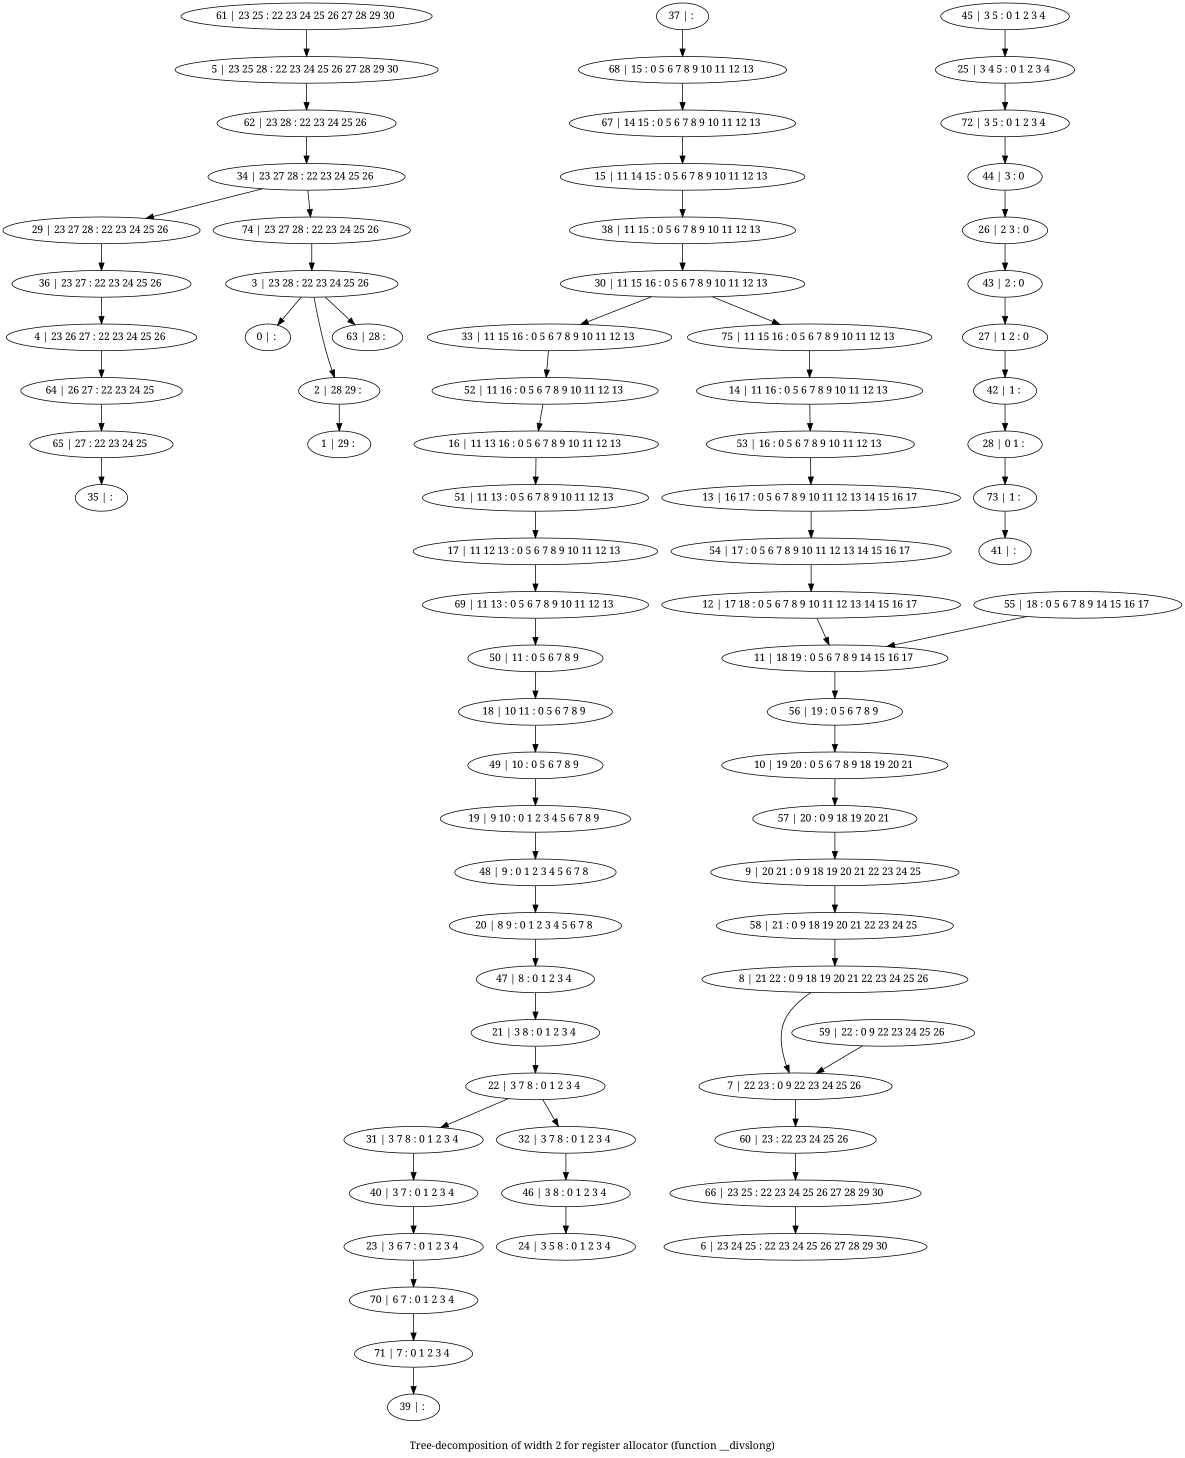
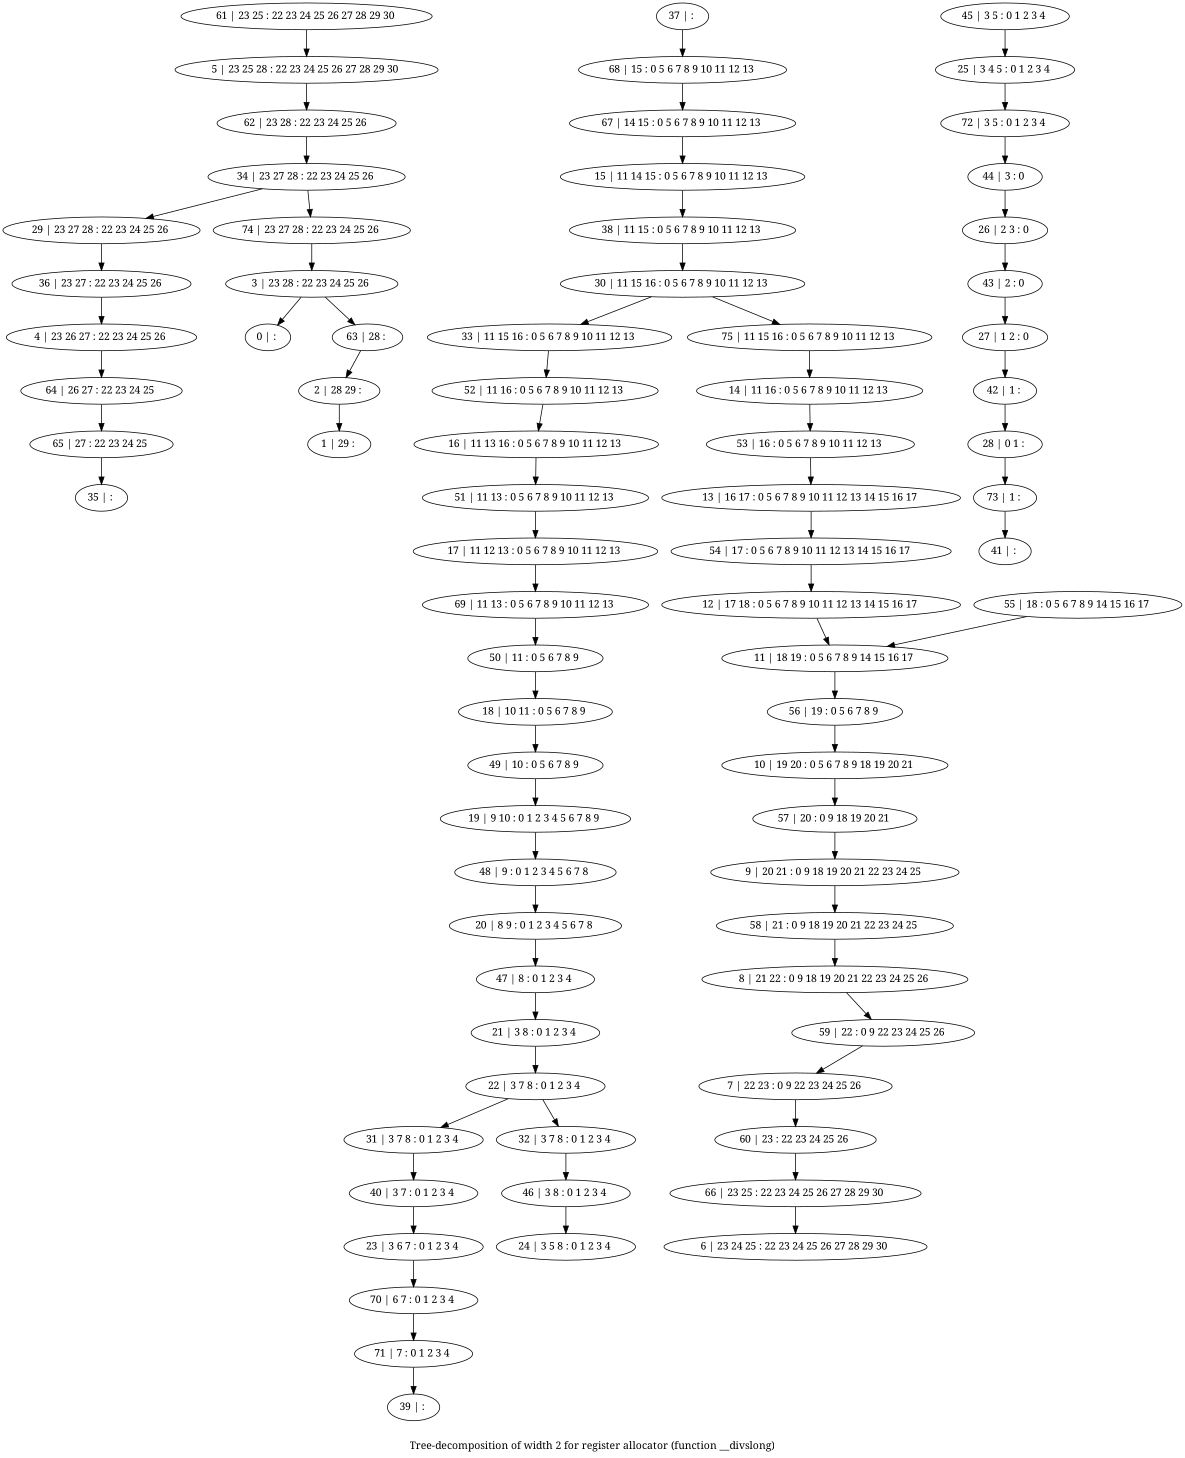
  digraph {
    fontname="Noto Serif"
    label="Tree-decomposition of width 2 for register allocator (function __divslong)"
    node [fontname="Noto Serif"]
    edge [fontname="Noto Serif"]
    n1 [label="0 | : "]
    n2 [label="1 | 29 : "]
    n3 [label="2 | 28 29 : "]
    n4 [label="3 | 23 28 : 22 23 24 25 26 "]
    n5 [label="63 | 28 : "]
    n6 [label="4 | 23 26 27 : 22 23 24 25 26 "]
    n7 [label="64 | 26 27 : 22 23 24 25 "]
    n8 [label="65 | 27 : 22 23 24 25 "]
    n9 [label="5 | 23 25 28 : 22 23 24 25 26 27 28 29 30 "]
    n10 [label="62 | 23 28 : 22 23 24 25 26 "]
    n11 [label="34 | 23 27 28 : 22 23 24 25 26 "]
    n12 [label="6 | 23 24 25 : 22 23 24 25 26 27 28 29 30 "]
    n13 [label="61 | 23 25 : 22 23 24 25 26 27 28 29 30 "]
    n14 [label="7 | 22 23 : 0 9 22 23 24 25 26 "]
    n15 [label="60 | 23 : 22 23 24 25 26 "]
    n16 [label="66 | 23 25 : 22 23 24 25 26 27 28 29 30 "]
    n17 [label="8 | 21 22 : 0 9 18 19 20 21 22 23 24 25 26 "]
    n18 [label="59 | 22 : 0 9 22 23 24 25 26 "]
    n19 [label="9 | 20 21 : 0 9 18 19 20 21 22 23 24 25 "]
    n20 [label="58 | 21 : 0 9 18 19 20 21 22 23 24 25 "]
    n21 [label="10 | 19 20 : 0 5 6 7 8 9 18 19 20 21 "]
    n22 [label="57 | 20 : 0 9 18 19 20 21 "]
    n23 [label="11 | 18 19 : 0 5 6 7 8 9 14 15 16 17 "]
    n24 [label="56 | 19 : 0 5 6 7 8 9 "]
    n25 [label="12 | 17 18 : 0 5 6 7 8 9 10 11 12 13 14 15 16 17 "]
    n26 [label="55 | 18 : 0 5 6 7 8 9 14 15 16 17 "]
    n27 [label="13 | 16 17 : 0 5 6 7 8 9 10 11 12 13 14 15 16 17 "]
    n28 [label="54 | 17 : 0 5 6 7 8 9 10 11 12 13 14 15 16 17 "]
    n29 [label="14 | 11 16 : 0 5 6 7 8 9 10 11 12 13 "]
    n30 [label="53 | 16 : 0 5 6 7 8 9 10 11 12 13 "]
    n31 [label="15 | 11 14 15 : 0 5 6 7 8 9 10 11 12 13 "]
    n32 [label="38 | 11 15 : 0 5 6 7 8 9 10 11 12 13 "]
    n33 [label="30 | 11 15 16 : 0 5 6 7 8 9 10 11 12 13 "]
    n34 [label="16 | 11 13 16 : 0 5 6 7 8 9 10 11 12 13 "]
    n35 [label="51 | 11 13 : 0 5 6 7 8 9 10 11 12 13 "]
    n36 [label="17 | 11 12 13 : 0 5 6 7 8 9 10 11 12 13 "]
    n37 [label="69 | 11 13 : 0 5 6 7 8 9 10 11 12 13 "]
    n38 [label="50 | 11 : 0 5 6 7 8 9 "]
    n39 [label="18 | 10 11 : 0 5 6 7 8 9 "]
    n40 [label="49 | 10 : 0 5 6 7 8 9 "]
    n41 [label="19 | 9 10 : 0 1 2 3 4 5 6 7 8 9 "]
    n42 [label="48 | 9 : 0 1 2 3 4 5 6 7 8 "]
    n43 [label="20 | 8 9 : 0 1 2 3 4 5 6 7 8 "]
    n44 [label="47 | 8 : 0 1 2 3 4 "]
    n45 [label="21 | 3 8 : 0 1 2 3 4 "]
    n46 [label="22 | 3 7 8 : 0 1 2 3 4 "]
    n47 [label="31 | 3 7 8 : 0 1 2 3 4 "]
    n48 [label="32 | 3 7 8 : 0 1 2 3 4 "]
    n49 [label="40 | 3 7 : 0 1 2 3 4 "]
    n50 [label="46 | 3 8 : 0 1 2 3 4 "]
    n51 [label="23 | 3 6 7 : 0 1 2 3 4 "]
    n52 [label="70 | 6 7 : 0 1 2 3 4 "]
    n53 [label="71 | 7 : 0 1 2 3 4 "]
    n54 [label="24 | 3 5 8 : 0 1 2 3 4 "]
    n55 [label="45 | 3 5 : 0 1 2 3 4 "]
    n56 [label="25 | 3 4 5 : 0 1 2 3 4 "]
    n57 [label="72 | 3 5 : 0 1 2 3 4 "]
    n58 [label="44 | 3 : 0 "]
    n59 [label="26 | 2 3 : 0 "]
    n60 [label="43 | 2 : 0 "]
    n61 [label="27 | 1 2 : 0 "]
    n62 [label="42 | 1 : "]
    n63 [label="28 | 0 1 : "]
    n64 [label="73 | 1 : "]
    n65 [label="41 | : "]
    n66 [label="29 | 23 27 28 : 22 23 24 25 26 "]
    n67 [label="36 | 23 27 : 22 23 24 25 26 "]
    n68 [label="33 | 11 15 16 : 0 5 6 7 8 9 10 11 12 13 "]
    n69 [label="75 | 11 15 16 : 0 5 6 7 8 9 10 11 12 13 "]
    n70 [label="52 | 11 16 : 0 5 6 7 8 9 10 11 12 13 "]
    n71 [label="74 | 23 27 28 : 22 23 24 25 26 "]
    n72 [label="35 | : "]
    n73 [label="37 | : "]
    n74 [label="68 | 15 : 0 5 6 7 8 9 10 11 12 13 "]
    n75 [label="67 | 14 15 : 0 5 6 7 8 9 10 11 12 13 "]
    n76 [label="39 | : "]
    n3 -> n2
    n4 -> n1
    n4 -> n5
-   n4 -> n3
+   n5 -> n3
    n6 -> n7
    n7 -> n8
    n8 -> n72
    n9 -> n10
    n10 -> n11
    n11 -> n66
    n11 -> n71
    n13 -> n9
    n14 -> n15
    n15 -> n16
    n16 -> n12
-   n17 -> n14
+   n17 -> n18
    n18 -> n14
    n19 -> n20
    n20 -> n17
    n21 -> n22
    n22 -> n19
    n23 -> n24
    n24 -> n21
    n25 -> n23
    n26 -> n23
    n27 -> n28
    n28 -> n25
    n29 -> n30
    n30 -> n27
    n31 -> n32
    n32 -> n33
    n33 -> n68
    n33 -> n69
    n34 -> n35
    n35 -> n36
    n36 -> n37
    n37 -> n38
    n38 -> n39
    n39 -> n40
    n40 -> n41
    n41 -> n42
    n42 -> n43
    n43 -> n44
    n44 -> n45
    n45 -> n46
    n46 -> n47
    n46 -> n48
    n47 -> n49
    n48 -> n50
    n49 -> n51
    n50 -> n54
    n51 -> n52
    n52 -> n53
    n53 -> n76
    n55 -> n56
    n56 -> n57
    n57 -> n58
    n58 -> n59
    n59 -> n60
    n60 -> n61
    n61 -> n62
    n62 -> n63
    n63 -> n64
    n64 -> n65
    n66 -> n67
    n67 -> n6
    n68 -> n70
    n69 -> n29
    n70 -> n34
    n71 -> n4
    n73 -> n74
    n74 -> n75
    n75 -> n31
  }
